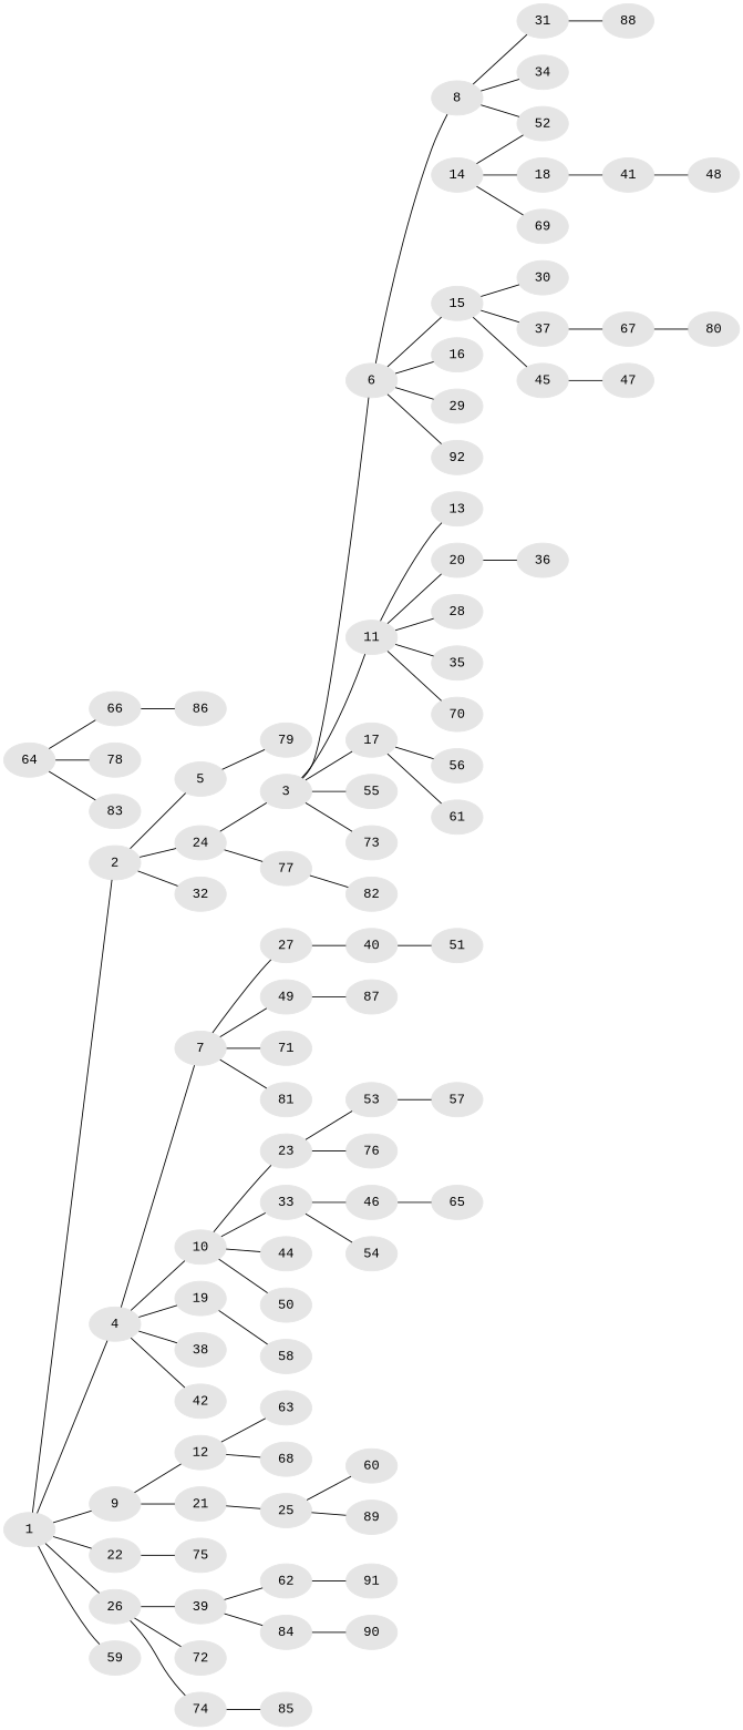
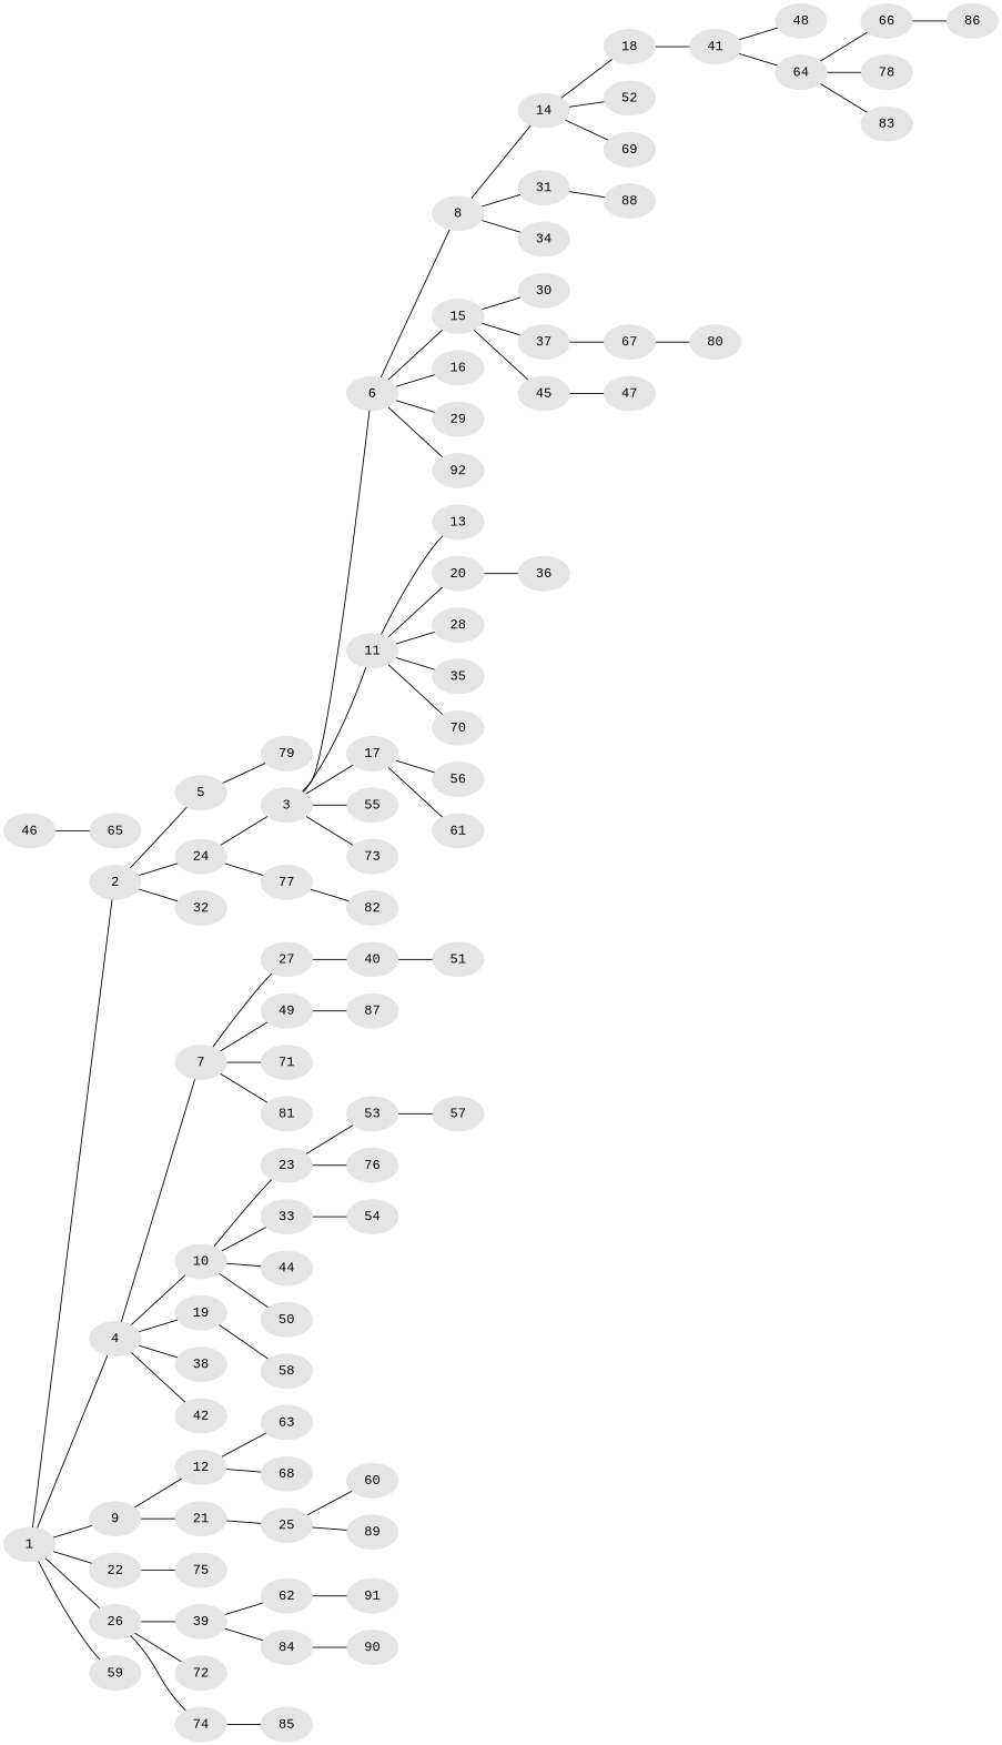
  graph {
    fontname="Liberation Mono"
    rankdir=LR
    node [color=gray90 fontname="Liberation Mono" style=filled]
    edge [fontname="Liberation Mono"]
    1
    2
    4
    9
    22
    26
    59
    5
    24
    32
    7
    10
    19
    38
    42
    12
    21
    75
    39
    72
    74
    3
    6
    11
    17
    55
    73
    79
    77
    8
    15
    16
    29
    92
    13
    20
    28
    35
    70
    56
    61
    27
    49
    71
    81
    23
    33
    44
    50
    58
    14
    31
    34
    30
    37
    45
    40
    87
    18
    52
    69
    88
    63
    68
    25
    53
    76
    46
    54
    36
    41
    67
    47
    48
    64
    60
    89
    57
    82
    62
    84
    85
    51
    65
    80
    91
    90
    66
    78
    83
    86
    1 -- 2
    1 -- 4
    1 -- 9
    1 -- 22
    1 -- 26
    1 -- 59
    2 -- 5
    2 -- 24
    2 -- 32
    4 -- 7
    4 -- 10
    4 -- 19
    4 -- 38
    4 -- 42
    9 -- 12
    9 -- 21
    22 -- 75
    26 -- 39
    26 -- 72
    26 -- 74
    5 -- 79
    24 -- 3
    24 -- 77
    7 -- 27
    7 -- 49
    7 -- 71
    7 -- 81
    10 -- 23
    10 -- 33
    10 -- 44
    10 -- 50
    19 -- 58
    12 -- 63
    12 -- 68
    21 -- 25
    39 -- 62
    39 -- 84
    74 -- 85
    3 -- 6
    3 -- 11
    3 -- 17
    3 -- 55
    3 -- 73
    6 -- 8
    6 -- 15
    6 -- 16
    6 -- 29
    6 -- 92
    11 -- 13
    11 -- 20
    11 -- 28
    11 -- 35
    11 -- 70
    17 -- 56
    17 -- 61
    77 -- 82
-   8 -- 52
+   8 -- 14
    8 -- 31
    8 -- 34
    15 -- 30
    15 -- 37
    15 -- 45
    20 -- 36
    27 -- 40
    49 -- 87
    23 -- 53
    23 -- 76
-   33 -- 46
    33 -- 54
    14 -- 18
    14 -- 52
    14 -- 69
    31 -- 88
    37 -- 67
    45 -- 47
    40 -- 51
    18 -- 41
    25 -- 60
    25 -- 89
    53 -- 57
    46 -- 65
    41 -- 48
+   41 -- 64
    67 -- 80
    64 -- 66
    64 -- 78
    64 -- 83
    62 -- 91
    84 -- 90
    66 -- 86
  }
